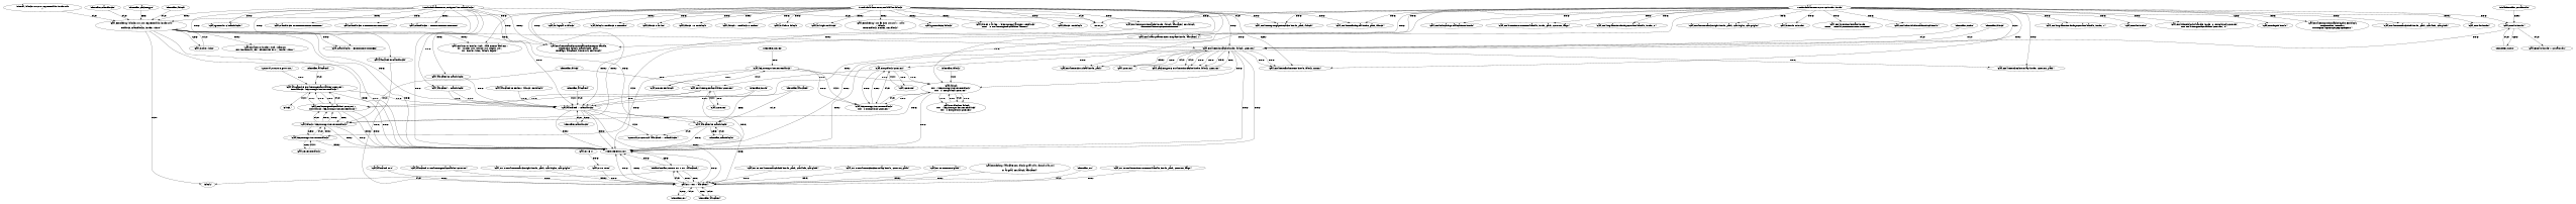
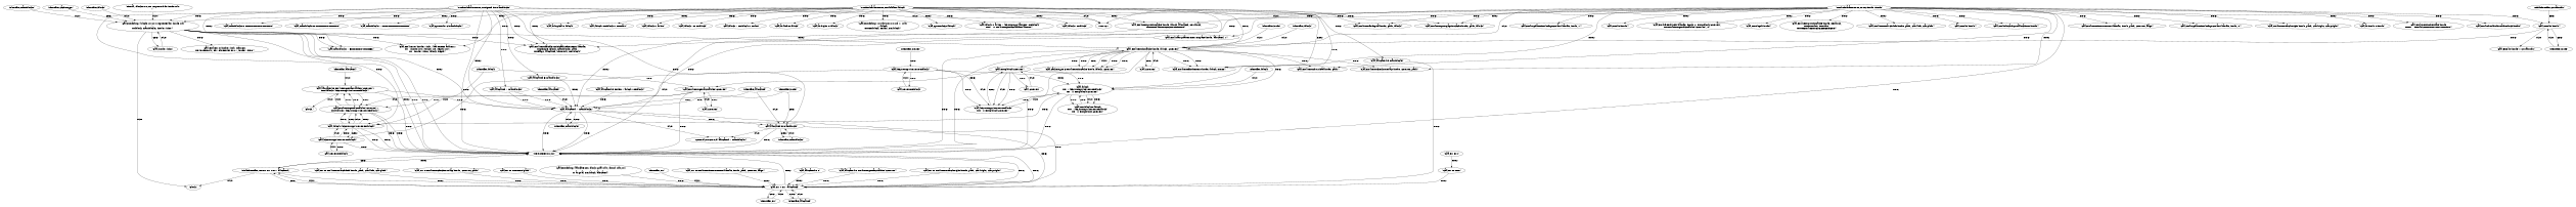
  digraph {
    n1 [label="(Call,allocated = ext4_ext_get_actual_len(&newex) -\n\t\t\t\t\t(iblock - le32_to_cpu(newex.ee_block)))"]
    n2 [label="(Call,ext4_ext_get_actual_len(&newex) -\n\t\t\t\t\t(iblock - le32_to_cpu(newex.ee_block)))"]
    n3 [label="(Call,allocated > max_blocks)"]
    n4 [label="(MethodReturn,int)"]
    n5 [label="(Block,)"]
    n6 [label="(Call,iblock - le32_to_cpu(newex.ee_block))"]
    n7 [label="(Call,allocated = max_blocks)"]
    n8 [label="(Call,err ? err : allocated)"]
    n9 [label="(Identifier,max_blocks)"]
    n10 [label="(ControlStructure,if (allocated > max_blocks))"]
    n11 [label="(FieldIdentifier,return err ? err : allocated;)"]
    n12 [label="(Call,le32_to_cpu(newex.ee_block))"]
    n13 [label="(Call,ext4_ext_get_actual_len(&newex))"]
    n14 [label="(Call,&newex)"]
    n15 [label="(Call,ext_pblock(&newex))"]
    n16 [label="(Call,iblock\n\t\t\t\t   - le32_to_cpu(newex.ee_block)\n\t\t\t\t   + ext_pblock(&newex))"]
    n17 [label="(Call,le32_to_cpu(newex.ee_block)\n\t\t\t\t   + ext_pblock(&newex))"]
    n18 [label="(Call,&newex)"]
    n19 [label="(Call,newblock = iblock\n\t\t\t\t   - le32_to_cpu(newex.ee_block)\n\t\t\t\t   + ext_pblock(&newex))"]
    n20 [label="(Call,ext4_ext_in_cache(inode, iblock, &newex))"]
    n21 [label="(Call,ext4_ext_find_extent(inode, iblock, NULL))"]
    n22 [label="(Call,cache_type = ext4_ext_in_cache(inode, iblock, &newex))"]
    n23 [label="(Call,ext4_ext_check_overlap(inode, &newex, path))"]
    n24 [label="(Call,ext4_ext_show_leaf(inode, path))"]
    n25 [label="(Call,&newex)"]
    n26 [label="(Call,EXT4_I(inode))"]
    n27 [label="(Identifier,inode)"]
    n28 [label="(Call,EXT4_I(inode)->cur_aio_dio)"]
    n29 [label="(MethodParameterIn,struct inode *inode)"]
    n30 [label="(Call,ar.inode = inode)"]
    n31 [label="(Call,ext4_ext_handle_uninitialized_extents(handle,\n\t\t\t\t\tinode, iblock, max_blocks, path,\n\t\t\t\t\tflags, allocated, bh_result, newblock))"]
    n32 [label="(Call,ext4_set_inode_state(inode,\n \t\t\t\t\t\t     EXT4_STATE_DIO_UNWRITTEN))"]
    n33 [label="(Call,ext4_should_dioread_nolock(inode))"]
    n34 [label="(Call,ext4_ext_find_goal(inode, path, iblock))"]
    n35 [label="(Call,ext4_update_inode_fsync_trans(handle, inode, 1))"]
    n36 [label="(Call,EXT4_I(inode))"]
    n37 [label="(Call,ext4_free_blocks(handle, inode, 0, ext_pblock(&newex),\n\t\t\t\t ext4_ext_get_actual_len(&newex), 0))"]
    n38 [label="(Call,ext_depth(inode))"]
    n39 [label="(Call,ext4_ext_put_in_cache(inode, ee_block,\n\t\t\t\t\t\t\tee_len, ee_start,\n\t\t\t\t\t\t\tEXT4_EXT_CACHE_EXTENT))"]
    n40 [label="(Call,ext4_ext_search_left(inode, path, &ar.lleft, &ar.pleft))"]
    n41 [label="(Call,ext4_da_update_reserve_space(inode, allocated, 1))"]
    n42 [label="(Call,ext4_ext_put_in_cache(inode, iblock, allocated, newblock,\n\t\t\t\t\t\tEXT4_EXT_CACHE_EXTENT))"]
    n43 [label="(Call,EXT4_I(inode))"]
    n44 [label="(Call,ext4_discard_preallocations(inode))"]
    n45 [label="(Call,ext4_ext_insert_extent(handle, inode, path, &newex, flags))"]
    n46 [label="(Call,ext4_update_inode_fsync_trans(handle, inode, 0))"]
    n47 [label="(Call,ext4_ext_search_right(inode, path, &ar.lright, &ar.pright))"]
    n48 [label="(Call,ext4_ext_put_gap_in_cache(inode, path, iblock))"]
    1000127
    n50 [label="(Call,ext_debug(\"blocks %u/%u requested for inode %lu\n\",\n\t\t\tiblock, max_blocks, inode->i_ino))"]
    n51 [label="(Block,)"]
    n52 [label="(Call,inode->i_ino)"]
    n53 [label="(Call,max_blocks > EXT_INIT_MAX_LEN)"]
    n54 [label="(Call,ext4_error(inode->i_sb, \"bad extent address \"\n\t\t\t   \"inode: %lu, iblock: %d, depth: %d\",\n\t\t\t   inode->i_ino, iblock, depth))"]
    n55 [label="(Call,ext4_error(inode->i_sb, __func__,\n\t\t\t\t\"inode#%lu, eh->eh_entries = 0!\", inode->i_ino))"]
    n56 [label="(MethodParameterIn,ext4_lblk_t iblock)"]
    n57 [label="(Call,ar.logical = iblock)"]
    n58 [label="(Call,iblock - ee_block + ee_start)"]
    n59 [label="(Call,iblock + ar.len)"]
    n60 [label="(Call,iblock >= ee_block)"]
    n61 [label="(Call,iblock < ee_block + ee_len)"]
    n62 [label="(Call,ar.lleft = iblock)"]
    n63 [label="(Call,ar.lright = iblock)"]
    n64 [label="(Call,ext_debug(\"%u fit into %u:%d -> %llu\n\", iblock,\n\t\t\t\t\tee_block, ee_len, newblock))"]
    n65 [label="(Call,cpu_to_le32(iblock))"]
    n66 [label="(Call,iblock + ar.len > le32_to_cpu(last_ex->ee_block)\n\t\t\t\t\t    + ext4_ext_get_actual_len(last_ex))"]
    n67 [label="(Call,iblock - ee_block)"]
    n68 [label="(MethodParameterIn,unsigned int max_blocks)"]
    n69 [label="(Call,max_blocks = EXT_UNINIT_MAX_LEN)"]
    n70 [label="(Call,allocated = max_blocks)"]
    n71 [label="(Call,max_blocks = EXT_INIT_MAX_LEN)"]
    n72 [label="(Call,max_blocks > EXT_UNINIT_MAX_LEN)"]
    n73 [label="(Call,allocated > max_blocks)"]
    n74 [label="(Call,cpu_to_le16(max_blocks))"]
    n75 [label="(Call,allocated = max_blocks)"]
    n76 [label="(Identifier,max_blocks)"]
    n77 [label="(Call,newex.ee_block)"]
    n78 [label="(Call,le32_to_cpu(newex.ee_block))"]
    n79 [label="(Call,newex.ee_block)"]
    n80 [label="(Identifier,err)"]
    n81 [label="(Identifier,allocated)"]
    n82 [label="(Call,err = ext4_ext_search_left(inode, path, &ar.lleft, &ar.pleft))"]
    n83 [label="(Call,err = ext4_ext_check_overlap(inode, &newex, path))"]
    n84 [label="(Call,err = PTR_ERR(path))"]
    n85 [label="(Call,ext_debug(\"allocate new block: goal %llu, found %llu/%u\n\",\n\t\t  ar.goal, newblock, allocated))"]
    n86 [label="(Identifier,iblock)"]
    n87 [label="(Identifier,allocated)"]
    n88 [label="(FieldIdentifier,cur_aio_dio)"]
    n89 [label="(Identifier,err)"]
    n90 [label="(Identifier,inode)"]
    n91 [label="(Identifier,newex)"]
    n92 [label="(Call,err = ext4_ext_insert_extent(handle, inode, path, &newex, flags))"]
    n93 [label="(Identifier,iblock)"]
    n94 [label="(Identifier,max_blocks)"]
    n95 [label="(Identifier,iblock)"]
    n96 [label="(Call,allocated = ee_len - (iblock - ee_block))"]
    n97 [label="(Identifier,cache_type)"]
    n98 [label="(Identifier,allocated)"]
    n99 [label="(Identifier,inode)"]
    n100 [label="(Identifier,iblock)"]
    n101 [label="(Literal,\"blocks %u/%u requested for inode %lu\n\")"]
    n102 [label="(Call,err = 0)"]
    n103 [label="(Call,err = -EIO)"]
    n104 [label="(Identifier,allocated)"]
    n105 [label="(Call,allocated = 0)"]
    n106 [label="(Call,allocated = ext4_ext_get_actual_len(&newex))"]
    n107 [label="(Call,err = ext4_ext_search_right(inode, path, &ar.lright, &ar.pright))"]
-   n108 [label="(ControlStructure,goto out;)"]
    n1 -> n2 [label="CFG: "]
    n1 -> n3 [label="DDG: "]
    n1 -> n4 [label="DDG: "]
    n1 -> n5 [label="AST: "]
    n2 -> n1 [label="AST: "]
    n2 -> n1 [label="DDG: "]
    n2 -> n1 [label="DDG: "]
    n2 -> n4 [label="DDG: "]
    n2 -> n4 [label="DDG: "]
    n2 -> n6 [label="CFG: "]
    n3 -> n4 [label="DDG: "]
    n3 -> n4 [label="DDG: "]
    n3 -> n7 [label="DDG: "]
    n3 -> n8 [label="DDG: "]
    n3 -> n9 [label="CFG: "]
    n3 -> n10 [label="AST: "]
    n4 -> n11 [label="CFG: "]
    n6 -> n2 [label="AST: "]
    n6 -> n2 [label="DDG: "]
    n6 -> n2 [label="DDG: "]
    n6 -> n4 [label="DDG: "]
    n6 -> n4 [label="DDG: "]
    n6 -> n12 [label="CFG: "]
    n7 -> n4 [label="DDG: "]
    n7 -> n8 [label="DDG: "]
    n7 -> n10 [label="AST: "]
    n7 -> n76 [label="CFG: "]
    n8 -> n4 [label="DDG: "]
    n8 -> n4 [label="DDG: "]
    n8 -> n4 [label="DDG: "]
    n8 -> n11 [label="AST: "]
    n8 -> n11 [label="DDG: "]
    n8 -> n80 [label="CFG: "]
    n8 -> n81 [label="CFG: "]
    n9 -> n3 [label="AST: "]
    n11 -> n4 [label="DDG: "]
    n11 -> n8 [label="CFG: "]
    n11 -> n51 [label="AST: "]
    n12 -> n4 [label="DDG: "]
    n12 -> n6 [label="AST: "]
    n12 -> n6 [label="DDG: "]
    n12 -> n77 [label="CFG: "]
    n13 -> n2 [label="AST: "]
    n13 -> n2 [label="DDG: "]
    n13 -> n4 [label="DDG: "]
    n13 -> n14 [label="CFG: "]
    n14 -> n13 [label="AST: "]
    n15 -> n13 [label="DDG: "]
    n15 -> n16 [label="DDG: "]
    n15 -> n17 [label="AST: "]
    n15 -> n17 [label="DDG: "]
    n15 -> n18 [label="CFG: "]
    n16 -> n4 [label="DDG: "]
    n16 -> n6 [label="DDG: "]
    n16 -> n17 [label="CFG: "]
    n16 -> n19 [label="AST: "]
    n16 -> n19 [label="DDG: "]
    n16 -> n19 [label="DDG: "]
    n17 -> n15 [label="CFG: "]
    n17 -> n16 [label="AST: "]
    n18 -> n15 [label="AST: "]
    n19 -> n16 [label="CFG: "]
    n20 -> n4 [label="DDG: "]
    n20 -> n4 [label="DDG: "]
    n20 -> n4 [label="DDG: "]
    n20 -> n15 [label="DDG: "]
    n20 -> n16 [label="DDG: "]
    n20 -> n21 [label="DDG: "]
    n20 -> n21 [label="DDG: "]
    n20 -> n22 [label="AST: "]
    n20 -> n22 [label="DDG: "]
    n20 -> n22 [label="DDG: "]
    n20 -> n22 [label="DDG: "]
    n20 -> n23 [label="DDG: "]
    n20 -> n24 [label="DDG: "]
    n20 -> n25 [label="CFG: "]
    n22 -> n20 [label="CFG: "]
    n25 -> n20 [label="AST: "]
    n26 -> n20 [label="DDG: "]
    n26 -> n27 [label="CFG: "]
    n26 -> n28 [label="AST: "]
    n27 -> n26 [label="AST: "]
    n29 -> n4 [label="DDG: "]
    n29 -> n20 [label="AST: "]
    n29 -> n21 [label="DDG: "]
    n29 -> n23 [label="DDG: "]
    n29 -> n24 [label="DDG: "]
    n29 -> n26 [label="DDG: "]
    n29 -> n30 [label="DDG: "]
    n29 -> n31 [label="DDG: "]
    n29 -> n32 [label="DDG: "]
    n29 -> n33 [label="DDG: "]
    n29 -> n34 [label="DDG: "]
    n29 -> n35 [label="DDG: "]
    n29 -> n36 [label="DDG: "]
    n29 -> n37 [label="DDG: "]
-   n29 -> n38 [label="CFG: "]
+   n29 -> n38 [label="DDG: "]
    n29 -> n39 [label="DDG: "]
    n29 -> n40 [label="DDG: "]
    n29 -> n41 [label="DDG: "]
    n29 -> n42 [label="DDG: "]
    n29 -> n43 [label="DDG: "]
    n29 -> n44 [label="DDG: "]
    n29 -> n45 [label="DDG: "]
    n29 -> n46 [label="DDG: "]
    n29 -> n47 [label="DDG: "]
    n29 -> n48 [label="DDG: "]
    n29 -> 1000127 [label="AST: "]
    n41 -> n3 [label="DDG: "]
    n42 -> n3 [label="DDG: "]
    n50 -> n3 [label="DDG: "]
    n50 -> n4 [label="DDG: "]
    n50 -> n4 [label="DDG: "]
    n50 -> n4 [label="DDG: "]
    n50 -> n20 [label="DDG: "]
    n50 -> n31 [label="DDG: "]
    n50 -> n51 [label="AST: "]
    n50 -> n52 [label="CFG: "]
    n50 -> n53 [label="DDG: "]
    n50 -> n54 [label="DDG: "]
    n50 -> n55 [label="DDG: "]
    n52 -> n50 [label="AST: "]
    n56 -> n4 [label="AST: "]
    n56 -> n6 [label="DDG: "]
    n56 -> n16 [label="DDG: "]
    n56 -> n20 [label="DDG: "]
    n56 -> n21 [label="CFG: "]
    n56 -> n31 [label="DDG: "]
    n56 -> n34 [label="DDG: "]
    n56 -> n42 [label="DDG: "]
    n56 -> n48 [label="DDG: "]
    n56 -> 1000127 [label="AST: "]
    n56 -> n50 [label="DDG: "]
    n56 -> n54 [label="DDG: "]
    n56 -> n57 [label="DDG: "]
    n56 -> n58 [label="DDG: "]
    n56 -> n59 [label="DDG: "]
    n56 -> n60 [label="DDG: "]
    n56 -> n61 [label="DDG: "]
    n56 -> n62 [label="DDG: "]
    n56 -> n63 [label="DDG: "]
    n56 -> n64 [label="DDG: "]
    n56 -> n65 [label="DDG: "]
    n56 -> n66 [label="DDG: "]
    n56 -> n67 [label="DDG: "]
    n68 -> n3 [label="DDG: "]
    n68 -> n4 [label="DDG: "]
    n68 -> n7 [label="DDG: "]
    n68 -> n31 [label="DDG: "]
    n68 -> 1000127 [label="AST: "]
    n68 -> n50 [label="DDG: "]
    n68 -> n53 [label="DDG: "]
    n68 -> n69 [label="DDG: "]
    n68 -> n70 [label="DDG: "]
    n68 -> n71 [label="DDG: "]
    n68 -> n72 [label="DDG: "]
    n68 -> n73 [label="DDG: "]
    n68 -> n74 [label="DDG: "]
    n68 -> n75 [label="DDG: "]
    n70 -> n8 [label="DDG: "]
    n73 -> n3 [label="DDG: "]
    n73 -> n3 [label="DDG: "]
    n75 -> n3 [label="DDG: "]
    n76 -> n7 [label="AST: "]
    n77 -> n12 [label="AST: "]
    n78 -> n12 [label="DDG: "]
    n78 -> n16 [label="DDG: "]
    n78 -> n17 [label="AST: "]
    n78 -> n17 [label="DDG: "]
    n78 -> n79 [label="CFG: "]
    n79 -> n78 [label="AST: "]
    n80 -> n8 [label="AST: "]
    n81 -> n8 [label="AST: "]
    n82 -> n8 [label="DDG: "]
    n83 -> n8 [label="DDG: "]
    n84 -> n8 [label="DDG: "]
    n85 -> n8 [label="DDG: "]
    n86 -> n20 [label="AST: "]
    n87 -> n1 [label="AST: "]
    n88 -> n26 [label="CFG: "]
    n89 -> n8 [label="AST: "]
    n90 -> n20 [label="AST: "]
    n91 -> n78 [label="CFG: "]
    n92 -> n8 [label="DDG: "]
    n93 -> n6 [label="AST: "]
    n93 -> n13 [label="CFG: "]
    n94 -> n50 [label="AST: "]
    n95 -> n16 [label="AST: "]
    n96 -> n3 [label="DDG: "]
    n97 -> n50 [label="CFG: "]
    n98 -> n3 [label="CFG: "]
    n98 -> n7 [label="AST: "]
    n99 -> n3 [label="CFG: "]
    n99 -> n7 [label="CFG: "]
    n100 -> n50 [label="AST: "]
    n101 -> n50 [label="AST: "]
    n102 -> n103 [label="DDG: "]
    n103 -> n8 [label="DDG: "]
    n104 -> n3 [label="AST: "]
    n105 -> n8 [label="DDG: "]
    n106 -> n8 [label="DDG: "]
    n107 -> n8 [label="DDG: "]
-   n108 -> n1 [label="CFG: "]
  }
